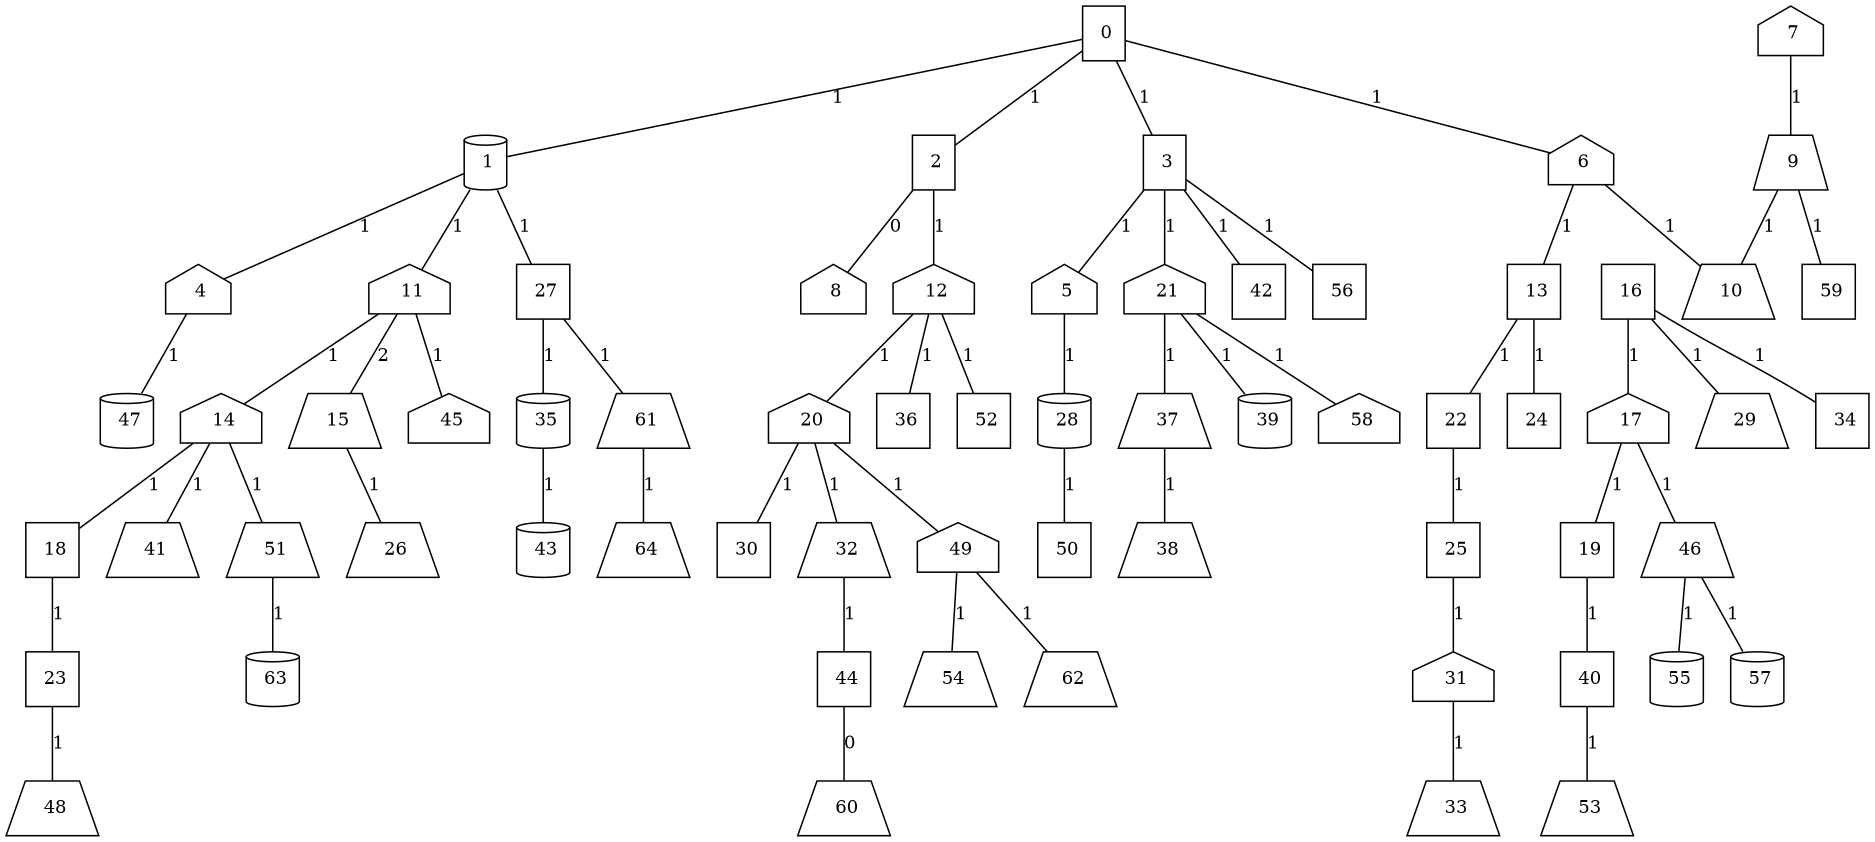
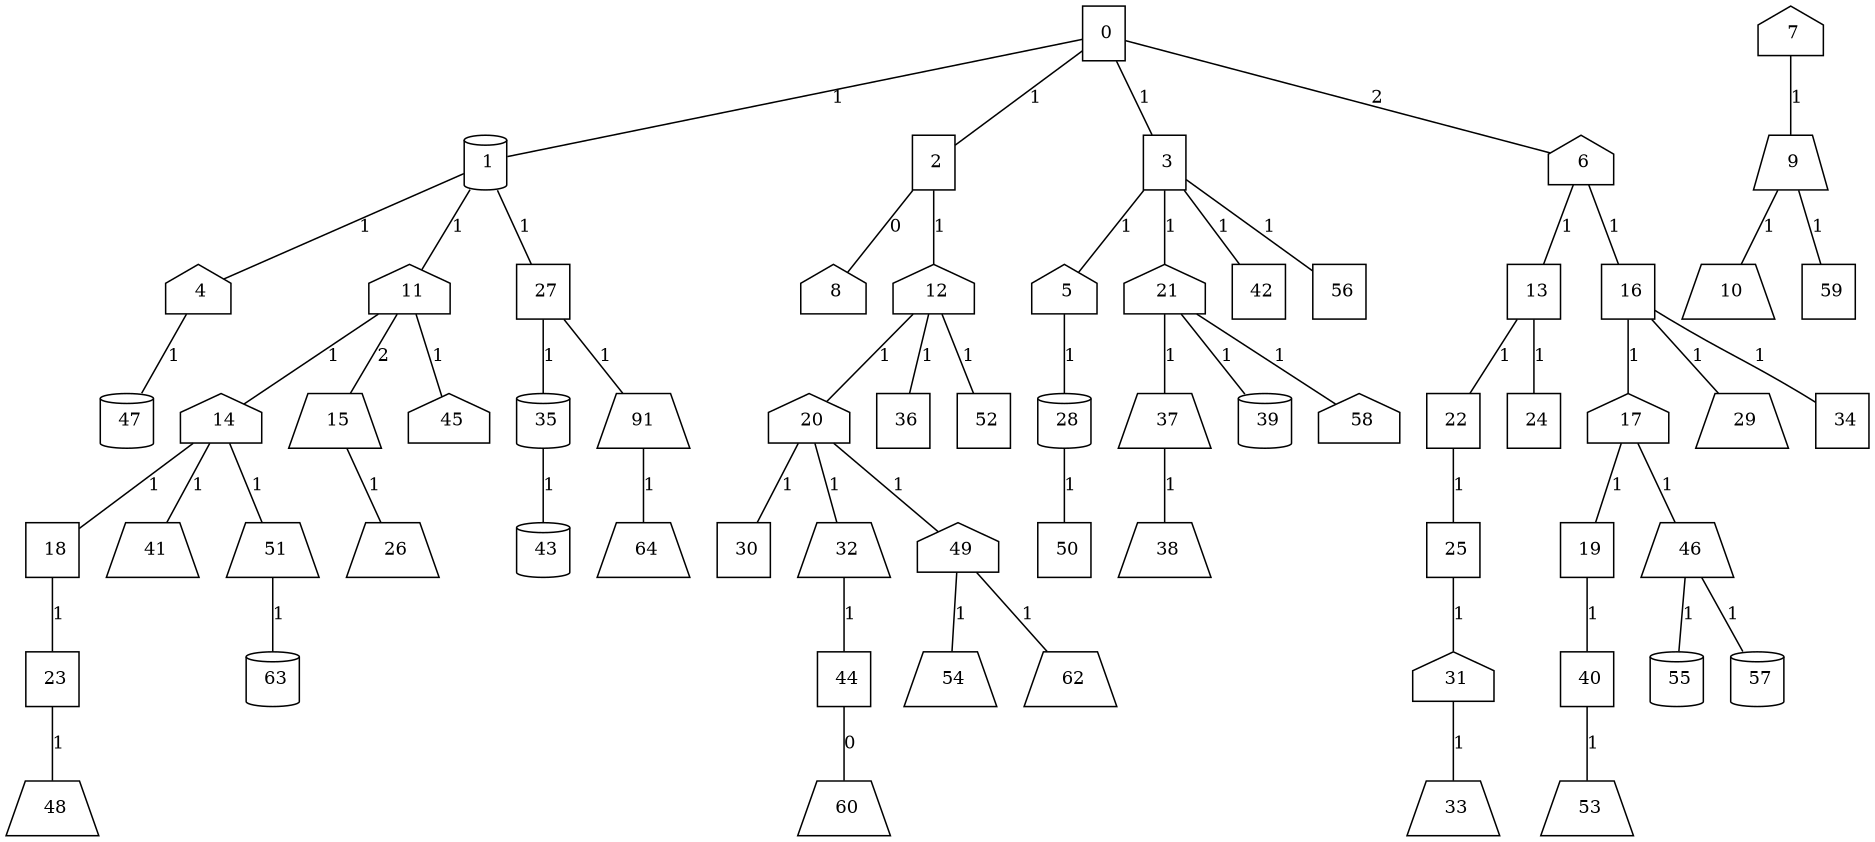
  graph {
    fixedsize="true;"
    node [color=black fontsize=12 hight=.12 shape=box]
    edge [fontsize=12]
    n1 [label=" 0" width=.12]
    n2 [label=" 1" shape=cylinder width=.12]
    n3 [label=" 2" width=.12]
    n4 [label=" 3" width=.12]
    n5 [label=" 6" shape=house width=.12]
    n6 [label=" 4" shape=house width=.12]
    n7 [label=" 11" shape=house width=.12]
    n8 [label=" 27" width=.12]
    n9 [label=" 8" shape=house width=.12]
    n10 [label=" 12" shape=house width=.12]
    n11 [label=" 5" shape=house width=.12]
    n12 [label=" 21" shape=house width=.12]
    n13 [label=" 42" width=.12]
    n14 [label=" 56" width=.12]
    n15 [label=" 13" width=.12]
    n16 [label=" 16" width=.12]
    n17 [label=" 47" shape=cylinder width=.12]
    n18 [label=" 14" shape=house width=.12]
    n19 [label=" 15" shape=trapezium width=.12]
    n20 [label=" 45" shape=house width=.12]
    n21 [label=" 35" shape=cylinder width=.12]
-   n22 [label=" 61" shape=trapezium width=.12]
+   n22 [label=91 shape=trapezium width=.12]
    n23 [label=" 20" shape=house width=.12]
    n24 [label=" 36" width=.12]
    n25 [label=" 52" width=.12]
    n26 [label=" 28" shape=cylinder width=.12]
    n27 [label=" 7" shape=house width=.12]
    n28 [label=" 9" shape=trapezium width=.12]
    n29 [label=" 37" shape=trapezium width=.12]
    n30 [label=" 39" shape=cylinder width=.12]
    n31 [label=" 58" shape=house width=.12]
    n32 [label=" 50" width=.12]
    n33 [label=" 22" width=.12]
    n34 [label=" 24" width=.12]
    n35 [label=" 17" shape=house width=.12]
    n36 [label=" 29" shape=trapezium width=.12]
    n37 [label=" 34" width=.12]
    n38 [label=" 10" shape=trapezium width=.12]
    n39 [label=" 59" width=.12]
    n40 [label=" 18" width=.12]
    n41 [label=" 41" shape=trapezium width=.12]
    n42 [label=" 51" shape=trapezium width=.12]
    n43 [label=" 26" shape=trapezium width=.12]
    n44 [label=" 30" width=.12]
    n45 [label=" 32" shape=trapezium width=.12]
    n46 [label=" 49" shape=house width=.12]
    n47 [label=" 25" width=.12]
    n48 [label=" 23" width=.12]
    n49 [label=" 63" shape=cylinder width=.12]
    n50 [label=" 19" width=.12]
    n51 [label=" 46" shape=trapezium width=.12]
    n52 [label=" 40" width=.12]
    n53 [label=" 55" shape=cylinder width=.12]
    n54 [label=" 57" shape=cylinder width=.12]
    n55 [label=" 48" shape=trapezium width=.12]
    n56 [label=" 53" shape=trapezium width=.12]
    n57 [label=" 44" width=.12]
    n58 [label=" 54" shape=trapezium width=.12]
    n59 [label=" 62" shape=trapezium width=.12]
    n60 [label=" 38" shape=trapezium width=.12]
    n61 [label=" 31" shape=house width=.12]
    n62 [label=" 33" shape=trapezium width=.12]
    n63 [label=" 43" shape=cylinder width=.12]
    n64 [label=" 64" shape=trapezium width=.12]
    n65 [label=" 60" shape=trapezium width=.12]
    n1 -- n2 [label=1]
    n1 -- n3 [label=1]
    n1 -- n4 [label=1]
-   n1 -- n5 [label=1]
+   n1 -- n5 [label=2]
    n2 -- n6 [label=1]
    n2 -- n7 [label=1]
    n2 -- n8 [label=1]
    n3 -- n9 [label=0]
    n3 -- n10 [label=1]
    n4 -- n11 [label=1]
    n4 -- n12 [label=1]
    n4 -- n13 [label=1]
    n4 -- n14 [label=1]
    n5 -- n15 [label=1]
-   n5 -- n38 [label=1]
+   n5 -- n16 [label=1]
    n6 -- n17 [label=1]
    n7 -- n18 [label=1]
    n7 -- n19 [label=2]
    n7 -- n20 [label=1]
    n8 -- n21 [label=1]
    n8 -- n22 [label=1]
    n10 -- n23 [label=1]
    n10 -- n24 [label=1]
    n10 -- n25 [label=1]
    n11 -- n26 [label=1]
    n12 -- n29 [label=1]
    n12 -- n30 [label=1]
    n12 -- n31 [label=1]
    n15 -- n33 [label=1]
    n15 -- n34 [label=1]
    n16 -- n35 [label=1]
    n16 -- n36 [label=1]
    n16 -- n37 [label=1]
    n18 -- n40 [label=1]
    n18 -- n41 [label=1]
    n18 -- n42 [label=1]
    n19 -- n43 [label=1]
    n21 -- n63 [label=1]
    n22 -- n64 [label=1]
    n23 -- n44 [label=1]
    n23 -- n45 [label=1]
    n23 -- n46 [label=1]
    n26 -- n32 [label=1]
    n27 -- n28 [label=1]
    n28 -- n38 [label=1]
    n28 -- n39 [label=1]
    n29 -- n60 [label=1]
    n33 -- n47 [label=1]
    n35 -- n50 [label=1]
    n35 -- n51 [label=1]
    n40 -- n48 [label=1]
    n42 -- n49 [label=1]
    n45 -- n57 [label=1]
    n46 -- n58 [label=1]
    n46 -- n59 [label=1]
    n47 -- n61 [label=1]
    n48 -- n55 [label=1]
    n50 -- n52 [label=1]
    n51 -- n53 [label=1]
    n51 -- n54 [label=1]
    n52 -- n56 [label=1]
    n57 -- n65 [label=0]
    n61 -- n62 [label=1]
  }
